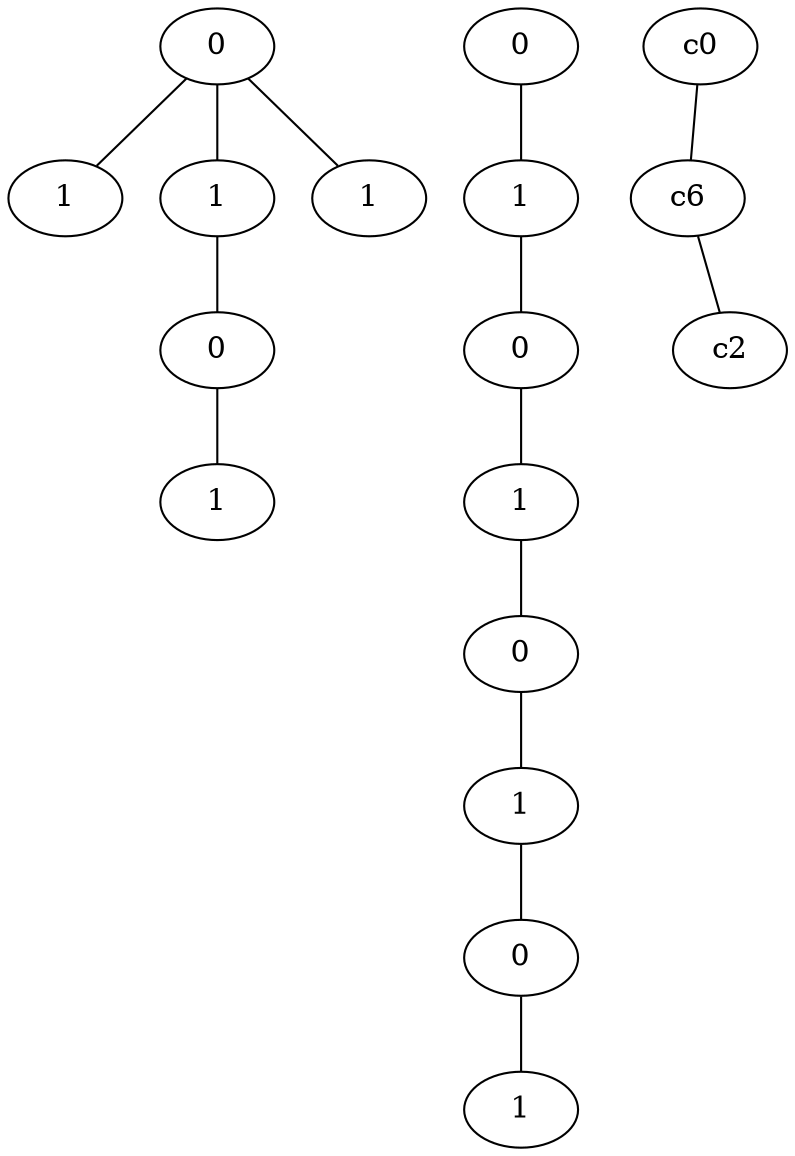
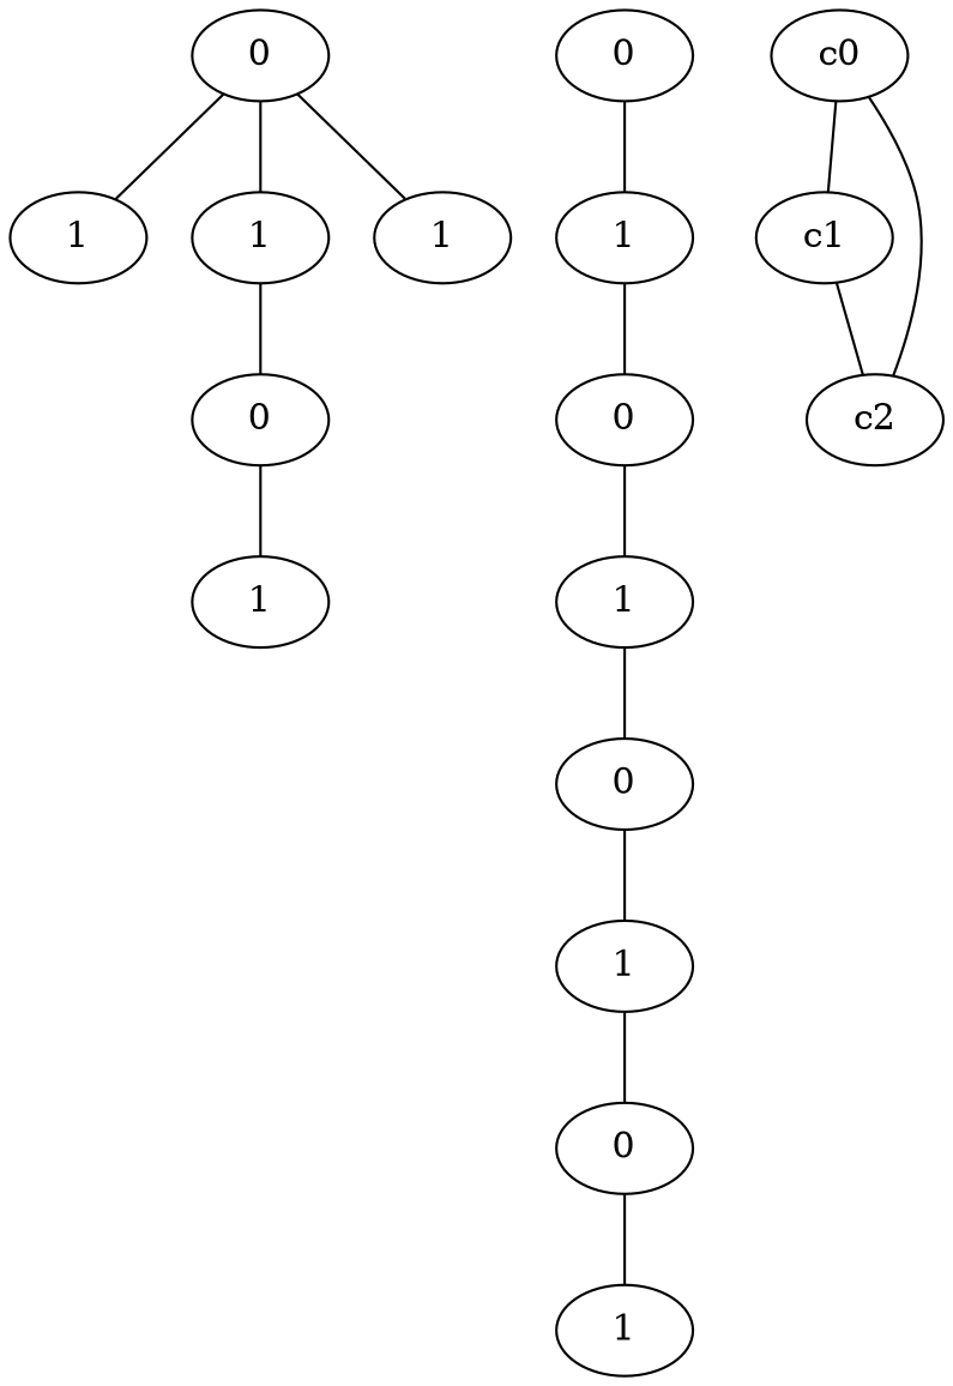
  graph {
    n1 [label=0]
    n2 [label=1]
    n3 [label=1]
    n4 [label=1]
    n5 [label=0]
    n6 [label=0]
    n7 [label=1]
    n8 [label=0]
    n9 [label=1]
    n10 [label=0]
    n11 [label=1]
    n12 [label=0]
    n13 [label=1]
    n14 [label=1]
    c0
-   c1 [label=c6]
+   c1
    c2
    n1 -- n2
    n1 -- n3
    n1 -- n4
    n3 -- n5
    n5 -- n14
    n6 -- n7
    n7 -- n8
    n8 -- n9
    n9 -- n10
    n10 -- n11
    n11 -- n12
    n12 -- n13
    c0 -- c1
+   c0 -- c2
    c1 -- c2
  }
